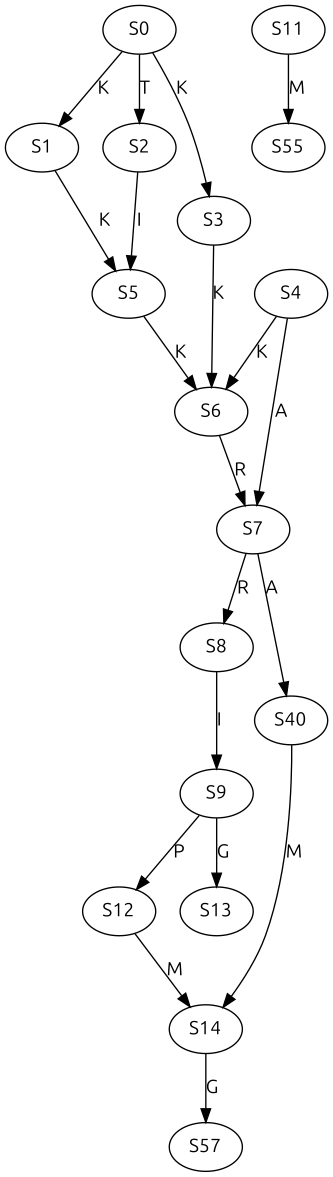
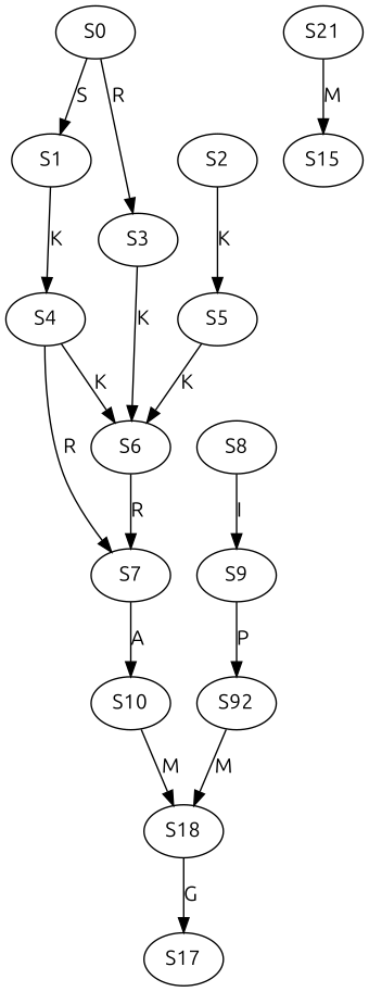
  strict digraph {
    fontname=Ubuntu
    node [fontname=Ubuntu]
    edge [fontname=Ubuntu]
    S0
    S1
    S2
    S3
    S4
    S5
    S6
    S7
    S8
-   S10 [label=S40]
+   S10
    S9
-   S12
-   S13
-   S14
-   S11
-   S15 [label=S55]
-   S17 [label=S57]
-   S0 -> S1 [label=K]
-   S0 -> S2 [label=T]
-   S0 -> S3 [label=K]
-   S1 -> S5 [label=K]
-   S2 -> S5 [label=I]
+   S12 [label=S92]
+   S14 [label=S18]
+   S11 [label=S21]
+   S15
+   S17
+   S0 -> S1 [label=S]
+   S0 -> S3 [label=R]
+   S1 -> S4 [label=K]
+   S2 -> S5 [label=K]
    S3 -> S6 [label=K]
    S4 -> S6 [label=K]
-   S4 -> S7 [label=A]
+   S4 -> S7 [label=R]
    S5 -> S6 [label=K]
    S6 -> S7 [label=R]
-   S7 -> S8 [label=R]
    S7 -> S10 [label=A]
    S8 -> S9 [label=I]
    S10 -> S14 [label=M]
    S9 -> S12 [label=P]
-   S9 -> S13 [label=G]
    S12 -> S14 [label=M]
    S14 -> S17 [label=G]
    S11 -> S15 [label=M]
  }
